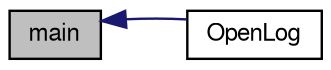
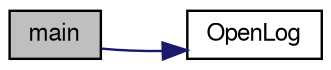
  digraph {
    rankdir=LR
    node [color=black fontname=FreeSans fontsize=10 shape=record style=filled]
    n1 [fillcolor=grey75 fontcolor=black height=0.2 label=main width=0.4]
    n2 [fillcolor=white height=0.2 label=OpenLog width=0.4]
-   n2 -> n1 [color=midnightblue fontname=FreeSans fontsize=10 labelfontname=FreeSans labelfontsize=10 style=solid arrowhead=normal]
+   n1 -> n2 [color=midnightblue fontname=FreeSans fontsize=10 labelfontname=FreeSans labelfontsize=10 style=solid arrowhead=normal]
  }
